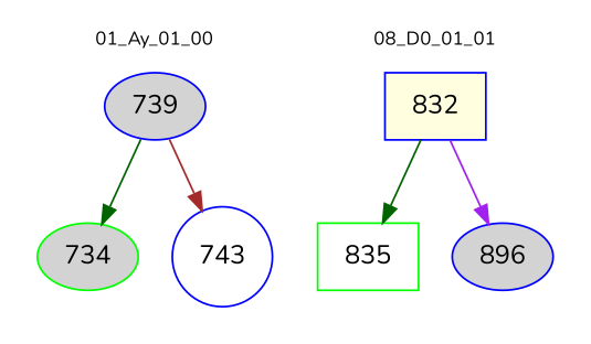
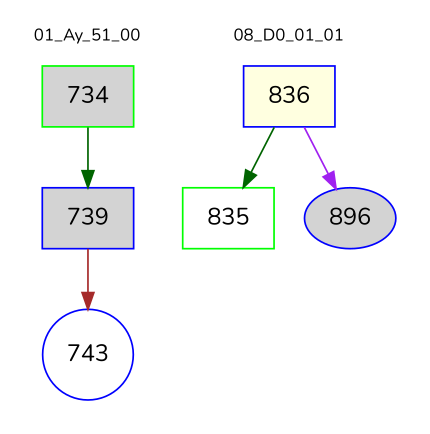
  digraph {
    fontname=Nunito
    node [color=blue fillcolor=lightgrey fontname=Nunito shape=box style=filled]
    edge [color=darkgreen fontname=Nunito]
-   n1 [label=739 shape=ellipse]
-   n2 [color=green label=734 shape=ellipse]
+   n1 [label=739]
+   n2 [color=green label=734]
    n3 [fillcolor=white label=743 shape=circle]
-   n4 [fillcolor=lightyellow label=832]
+   n4 [fillcolor=lightyellow label=836]
    n5 [color=green fillcolor=white label=835]
    n6 [label=896 shape=ellipse]
    subgraph cluster_1 {
      color=white
      fontsize=10
-     label="01_Ay_01_00"
+     label="01_Ay_51_00"
      n1
      n2
      n3
    }
    subgraph cluster_2 {
      color=white
      fontsize=10
      label="08_D0_01_01"
      n4
      n5
      n6
    }
-   n1 -> n2
+   n2 -> n1
    n1 -> n3 [color=brown]
    n4 -> n5
    n4 -> n6 [color=purple]
  }
